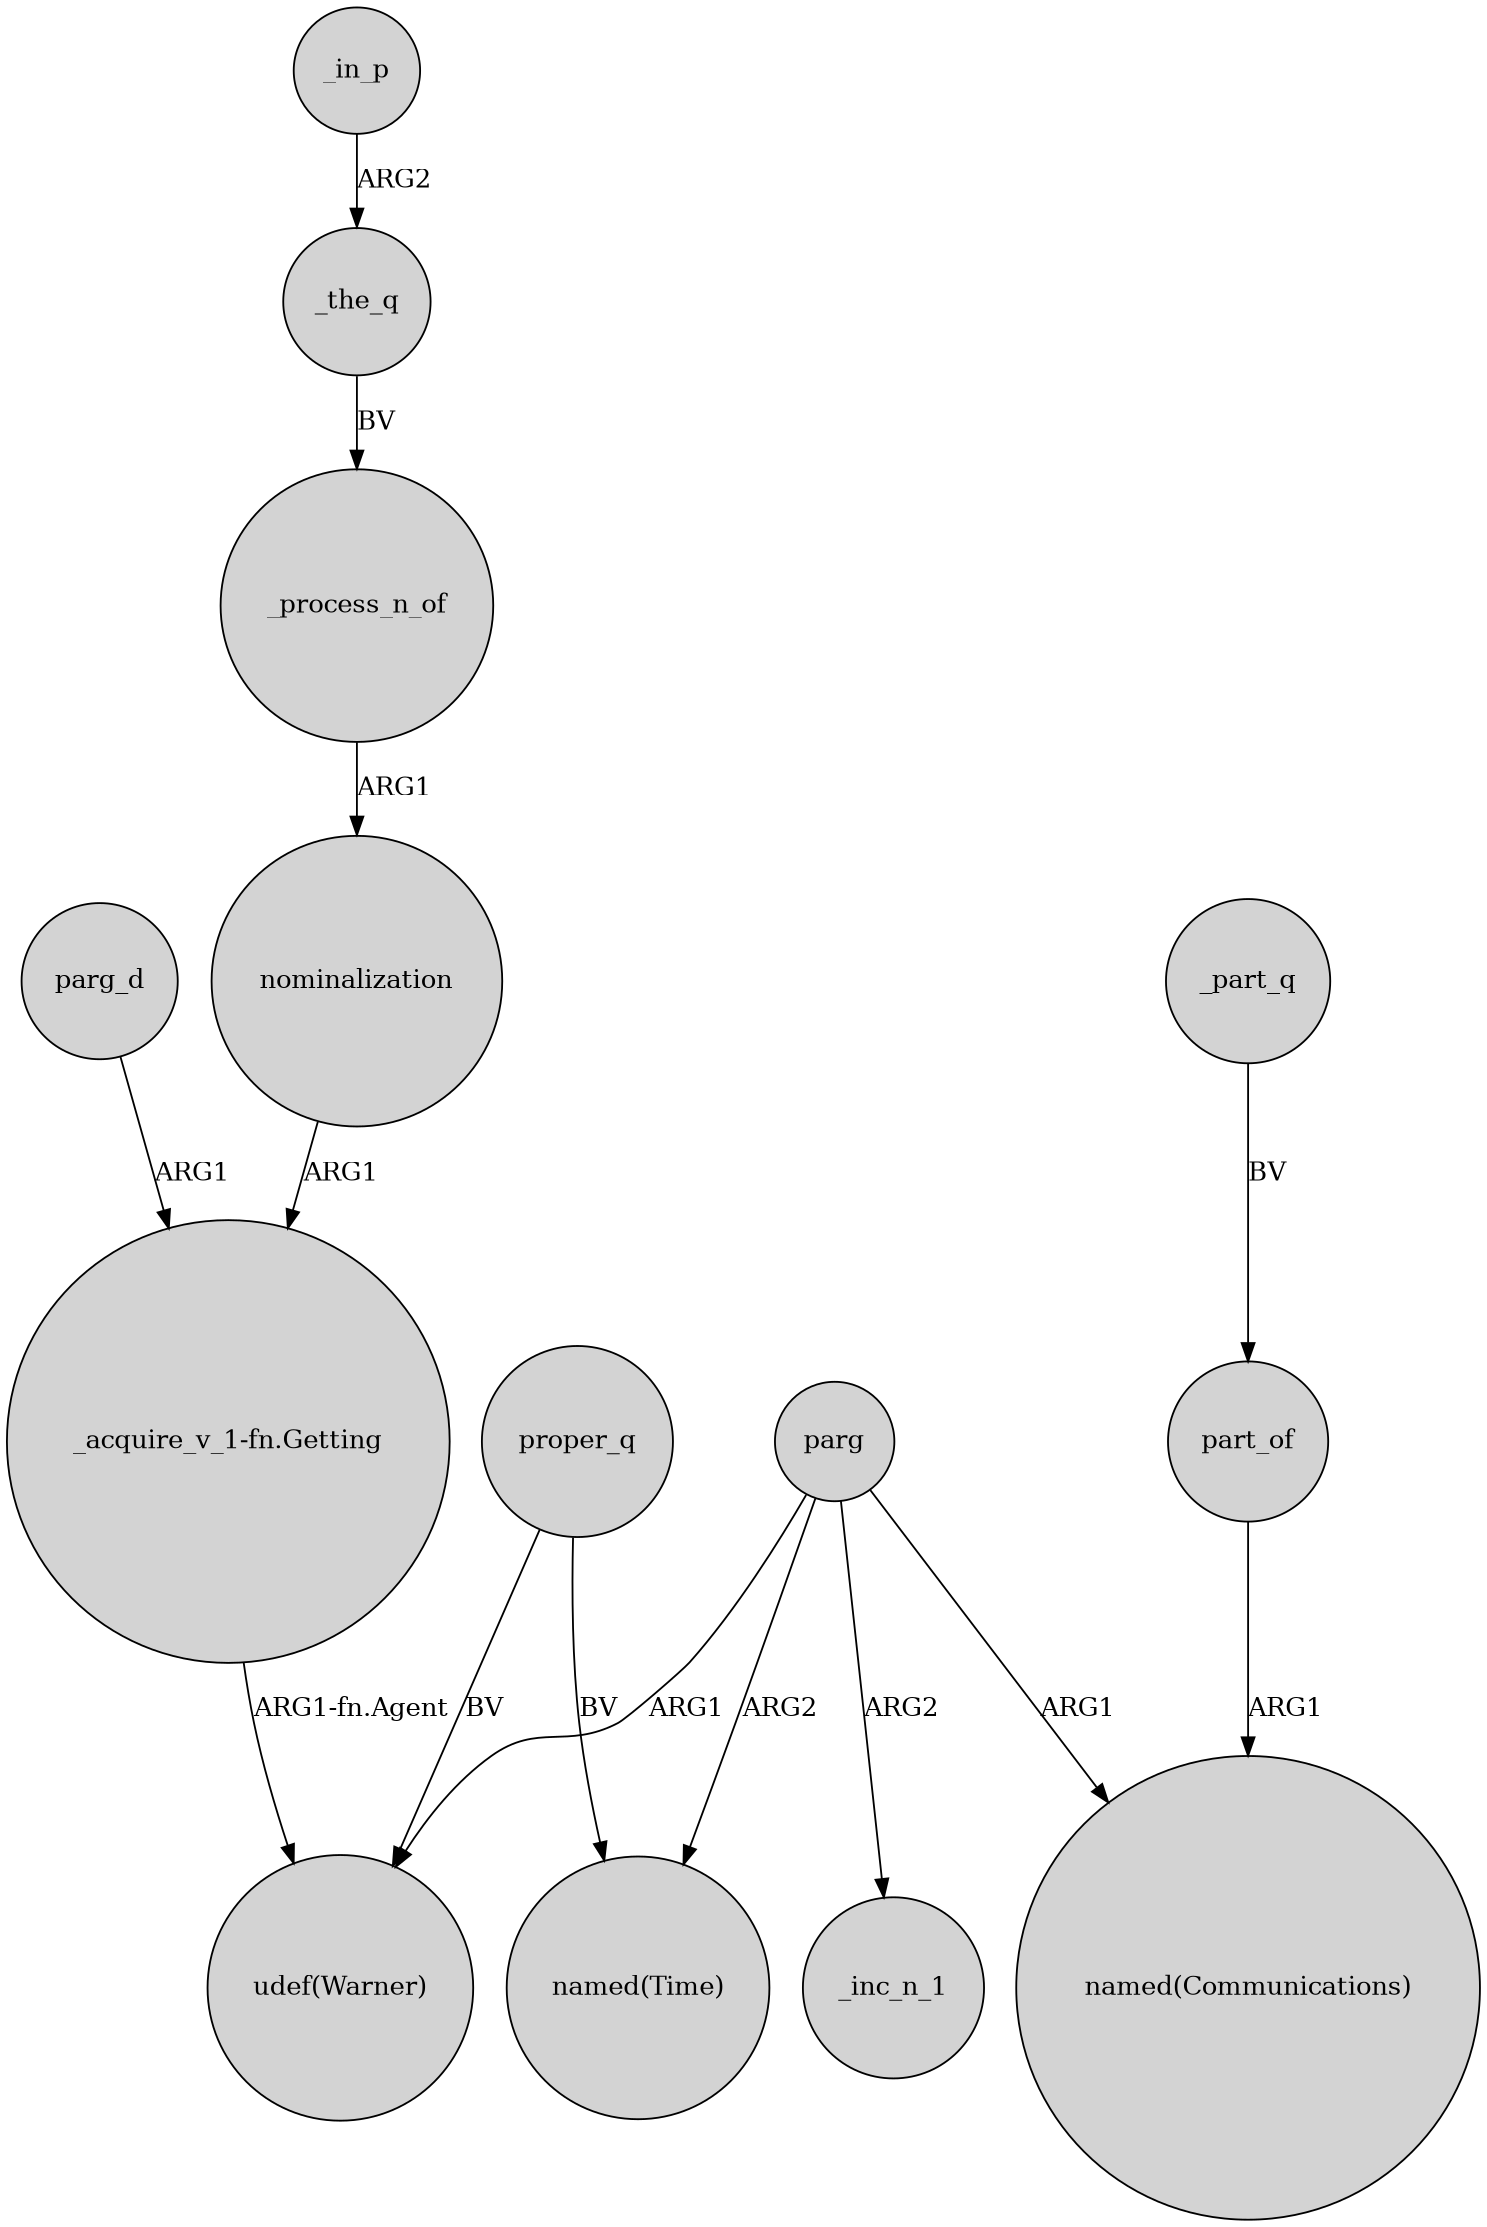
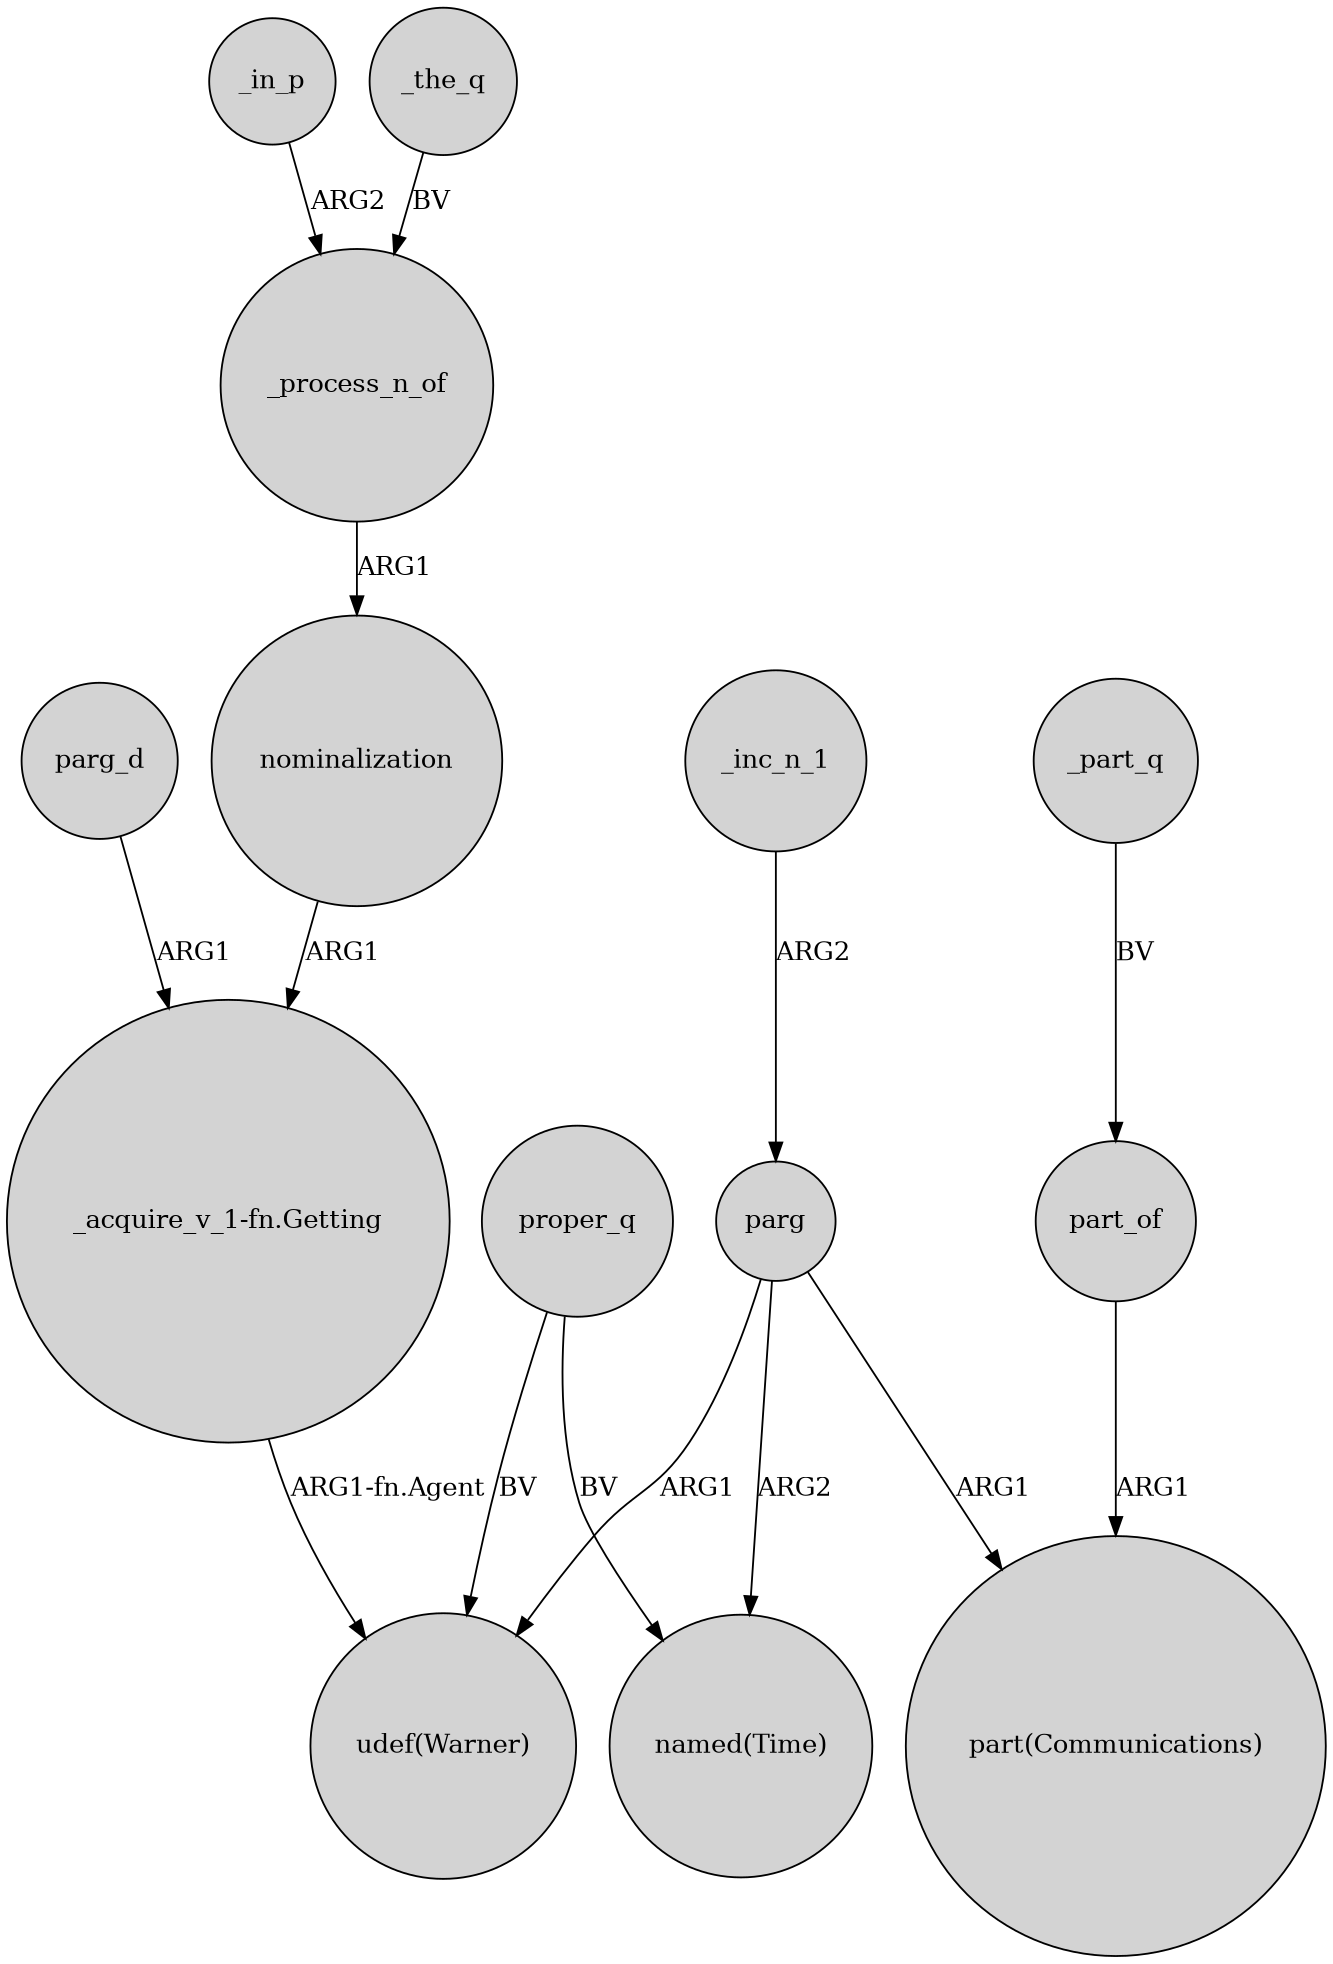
  digraph {
    node [shape=circle style=filled]
    nominalization
    "_acquire_v_1-fn.Getting"
    n3 [label="udef(Warner)"]
    _in_p
    _process_n_of
    proper_q
    "named(Time)"
    _part_q
    part_of
-   "named(Communications)"
+   "named(Communications)" [label="part(Communications)"]
    n11 [label=parg]
    _inc_n_1
    parg_d
    _the_q
    nominalization -> "_acquire_v_1-fn.Getting" [label=ARG1]
    "_acquire_v_1-fn.Getting" -> n3 [label="ARG1-fn.Agent"]
-   _in_p -> _the_q [label=ARG2]
+   _in_p -> _process_n_of [label=ARG2]
    _process_n_of -> nominalization [label=ARG1]
    proper_q -> n3 [label=BV]
    proper_q -> "named(Time)" [label=BV]
    _part_q -> part_of [label=BV]
    part_of -> "named(Communications)" [label=ARG1]
    n11 -> n3 [label=ARG1]
    n11 -> "named(Time)" [label=ARG2]
    n11 -> "named(Communications)" [label=ARG1]
-   n11 -> _inc_n_1 [label=ARG2]
+   _inc_n_1 -> n11 [label=ARG2]
    parg_d -> "_acquire_v_1-fn.Getting" [label=ARG1]
    _the_q -> _process_n_of [label=BV]
  }
